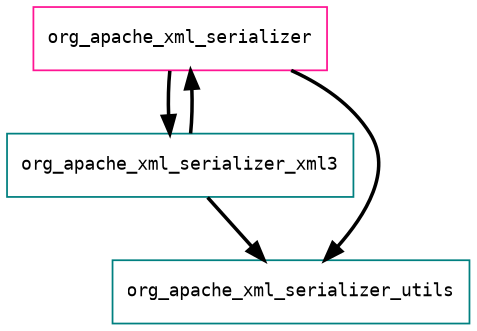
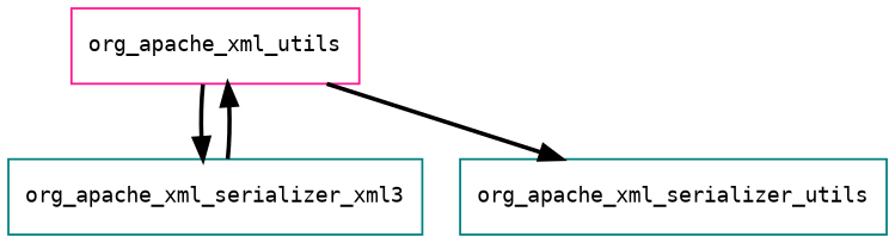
  digraph {
    fontname="DejaVu Sans Mono"
    node [color=teal fontname="DejaVu Sans Mono" fontsize=10.0 shape=box]
    edge [fontname="DejaVu Sans Mono" style=bold]
-   org_apache_xml_serializer [color=deeppink]
+   org_apache_xml_serializer [color=deeppink label=org_apache_xml_utils]
    n2 [label=org_apache_xml_serializer_xml3]
    org_apache_xml_serializer_utils
    org_apache_xml_serializer -> n2
    org_apache_xml_serializer -> org_apache_xml_serializer_utils
    n2 -> org_apache_xml_serializer
-   n2 -> org_apache_xml_serializer_utils
  }
